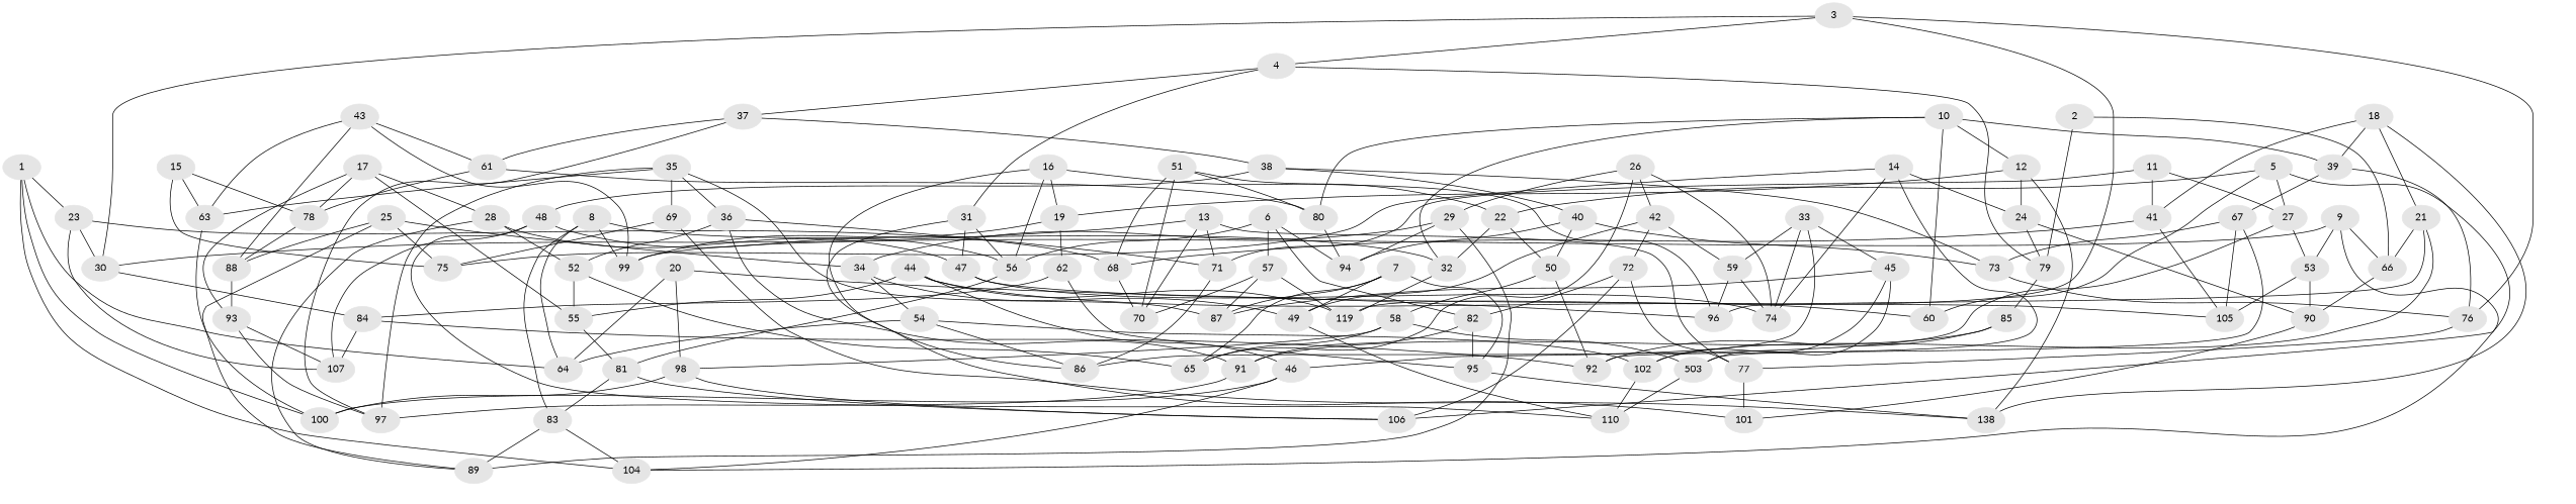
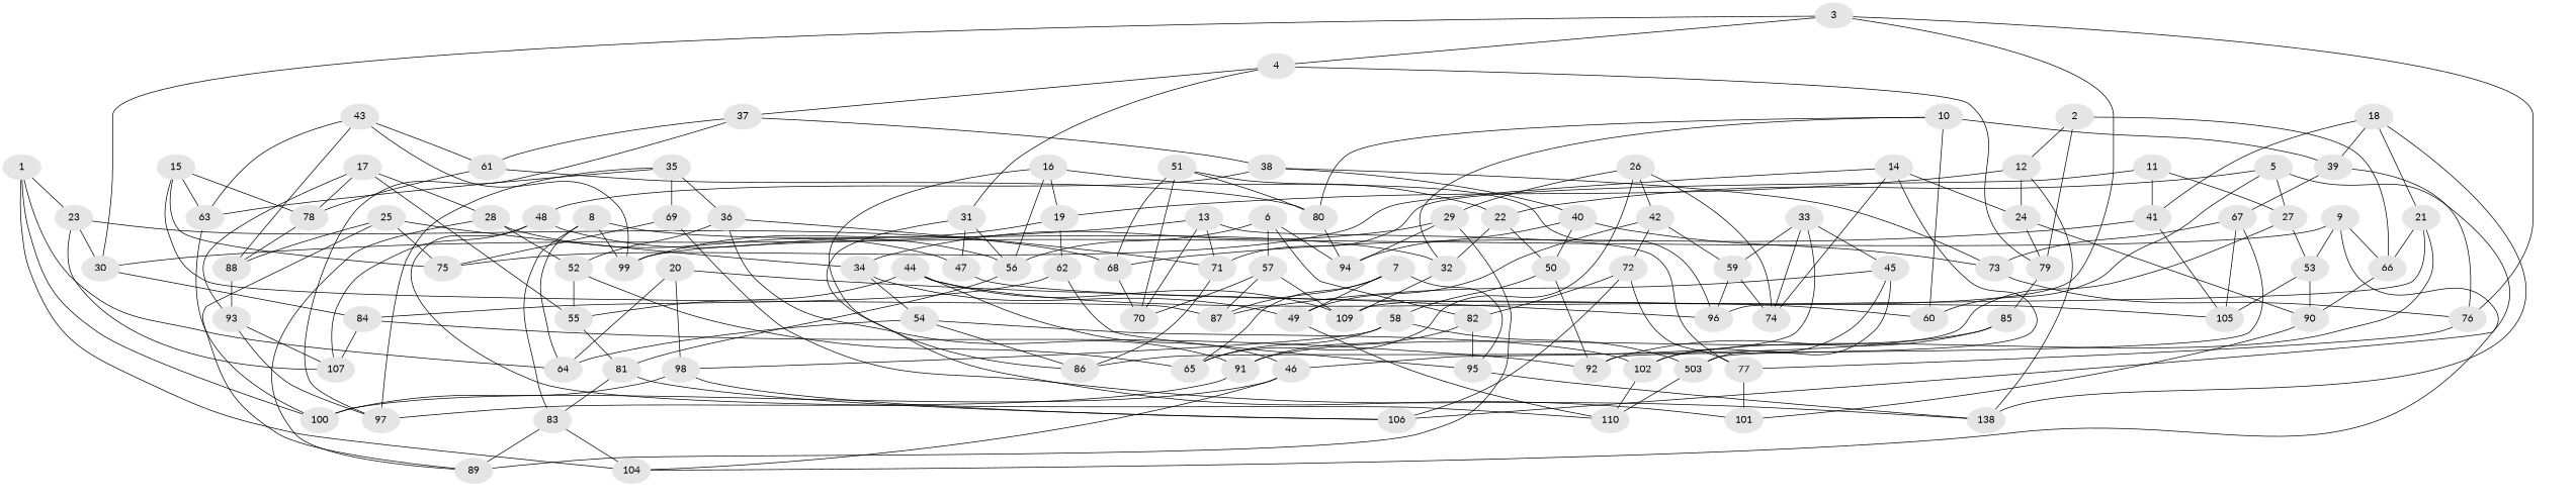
  graph {
    fontname=Lato
    node [color=gray90 fontname=Lato style=filled]
    edge [fontname=Lato]
    1
    23
    64
    100
    104
    30
    68
    107
    2
    12
    66
    79
    19
    24
    n15 [label=138]
    62
    95
    84
    90
    85
    3
    4
    76
-   109 [label=119]
+   109
    31
    37
    77
    101
    56
    47
    97
    38
    61
    5
    22
    27
    60
    106
    32
    50
    53
    86
    6
    57
    82
    94
    87
    70
    91
    7
    49
    65
    110
    8
    83
    99
    89
    9
    105
    10
    39
    80
    67
    11
    41
    71
    13
    14
    74
    75
    n71 [label=503]
    15
    63
    78
    88
    16
    81
    17
    28
    55
    93
    52
    18
    21
    96
    102
    20
    98
    92
    58
    25
    34
    54
    26
    29
    42
    59
    72
    33
    45
    46
    69
    35
    36
    40
    48
    73
    43
    44
    51
    1 -- 23
    1 -- 64
    1 -- 100
    1 -- 104
    23 -- 30
    23 -- 68
    23 -- 107
    30 -- 84
    68 -- 70
-   10 -- 12
+   2 -- 12
    2 -- 66
    2 -- 79
    12 -- 19
    12 -- 24
    12 -- n15
    66 -- 90
    79 -- 85
    19 -- 62
    19 -- 99
    24 -- 79
    24 -- 90
    62 -- 95
    62 -- 84
    95 -- n15
    84 -- 107
    84 -- 92
    90 -- 101
    85 -- 91
    85 -- 92
    3 -- 30
    3 -- 4
    3 -- 76
    3 -- 109
    4 -- 79
    4 -- 31
    4 -- 37
    76 -- 77
    31 -- 101
    31 -- 56
    31 -- 47
    37 -- 97
    37 -- 38
    37 -- 61
    77 -- 101
    56 -- 81
    47 -- 105
-   47 -- 74
    38 -- 40
    38 -- 48
    38 -- 73
    61 -- 80
    61 -- 78
    5 -- 22
    5 -- 27
    5 -- 60
    5 -- 106
    22 -- 32
    22 -- 50
    27 -- 53
    27 -- 86
    32 -- 109
    50 -- 92
    50 -- 58
    53 -- 90
    53 -- 105
    6 -- 56
    6 -- 57
    6 -- 82
    6 -- 94
    57 -- 109
    57 -- 87
    57 -- 70
    82 -- 95
    82 -- 91
    91 -- 97
    7 -- 95
    7 -- 87
    7 -- 49
    7 -- 65
    49 -- 110
    8 -- 64
    8 -- 32
    8 -- 83
    8 -- 99
    83 -- 104
    83 -- 89
    9 -- 104
    9 -- 66
    9 -- 53
    9 -- 99
    10 -- 60
    10 -- 32
    10 -- 39
    10 -- 80
    39 -- 76
    39 -- 67
    80 -- 94
    67 -- 105
    67 -- 92
    67 -- 73
    11 -- 27
    11 -- 41
    11 -- 71
    41 -- 68
    41 -- 105
    71 -- 86
    13 -- 30
    13 -- 77
    13 -- 70
    13 -- 71
    14 -- 24
    14 -- 74
    14 -- 75
    14 -- n71
    n71 -- 110
-   35 -- 87
+   15 -- 87
    15 -- 75
    15 -- 63
    15 -- 78
    63 -- 100
    78 -- 88
    88 -- 93
    16 -- 19
    16 -- 56
    16 -- 22
    16 -- 86
    81 -- 106
    81 -- 83
    17 -- 78
    17 -- 28
    17 -- 55
    17 -- 93
    28 -- 47
    28 -- 89
    28 -- 52
    55 -- 81
    93 -- 107
    93 -- 97
    52 -- 65
    52 -- 55
    18 -- n15
    18 -- 39
    18 -- 41
    18 -- 21
    21 -- 66
    21 -- 96
    21 -- 102
    102 -- 110
    20 -- 64
    20 -- 96
    20 -- 98
    98 -- 100
    98 -- 106
    58 -- 65
    58 -- n71
    58 -- 98
    25 -- 89
    25 -- 75
    25 -- 88
    25 -- 34
    34 -- 49
    34 -- 54
    54 -- 64
    54 -- 86
    54 -- 102
    26 -- 65
    26 -- 74
    26 -- 29
    26 -- 42
    29 -- 94
    29 -- 89
    29 -- 34
    42 -- 49
    42 -- 59
    42 -- 72
    59 -- 74
    59 -- 96
    72 -- 77
    72 -- 106
    72 -- 82
    33 -- 74
    33 -- 59
    33 -- 45
    33 -- 46
    45 -- 87
    45 -- n71
    45 -- 102
    46 -- 100
    46 -- 104
    69 -- n15
    69 -- 75
    35 -- 97
    35 -- 63
    35 -- 69
    35 -- 36
    36 -- 91
    36 -- 71
    36 -- 52
    40 -- 50
    40 -- 94
    40 -- 73
    48 -- 107
    48 -- 56
    48 -- 110
    73 -- 76
    43 -- 61
    43 -- 99
    43 -- 63
    43 -- 88
    44 -- 109
    44 -- 60
    44 -- 55
    44 -- 46
    51 -- 68
    51 -- 70
    51 -- 80
    51 -- 96
  }
